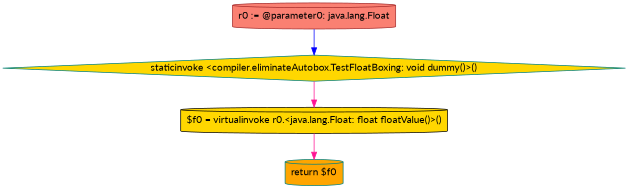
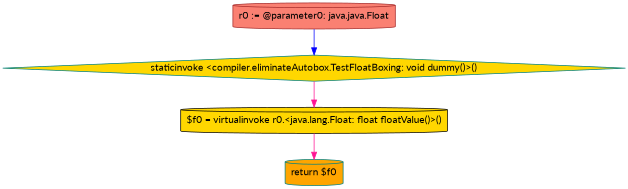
  digraph {
    fontname=Lato
    node [style=filled fillcolor=gold color=teal shape=cylinder fontname=Lato]
    edge [color=deeppink fontname=Lato]
-   "r0 := @parameter0: java.lang.Float" [fillcolor=salmon color=brown]
+   "r0 := @parameter0: java.lang.Float" [fillcolor=salmon color=brown label="r0 := @parameter0: java.java.Float"]
    "staticinvoke <compiler.eliminateAutobox.TestFloatBoxing: void dummy()>()" [shape=diamond]
    "$f0 = virtualinvoke r0.<java.lang.Float: float floatValue()>()" [color=black]
    "return $f0" [fillcolor=orange]
    "r0 := @parameter0: java.lang.Float" -> "staticinvoke <compiler.eliminateAutobox.TestFloatBoxing: void dummy()>()" [color=blue]
    "staticinvoke <compiler.eliminateAutobox.TestFloatBoxing: void dummy()>()" -> "$f0 = virtualinvoke r0.<java.lang.Float: float floatValue()>()"
    "$f0 = virtualinvoke r0.<java.lang.Float: float floatValue()>()" -> "return $f0"
  }
